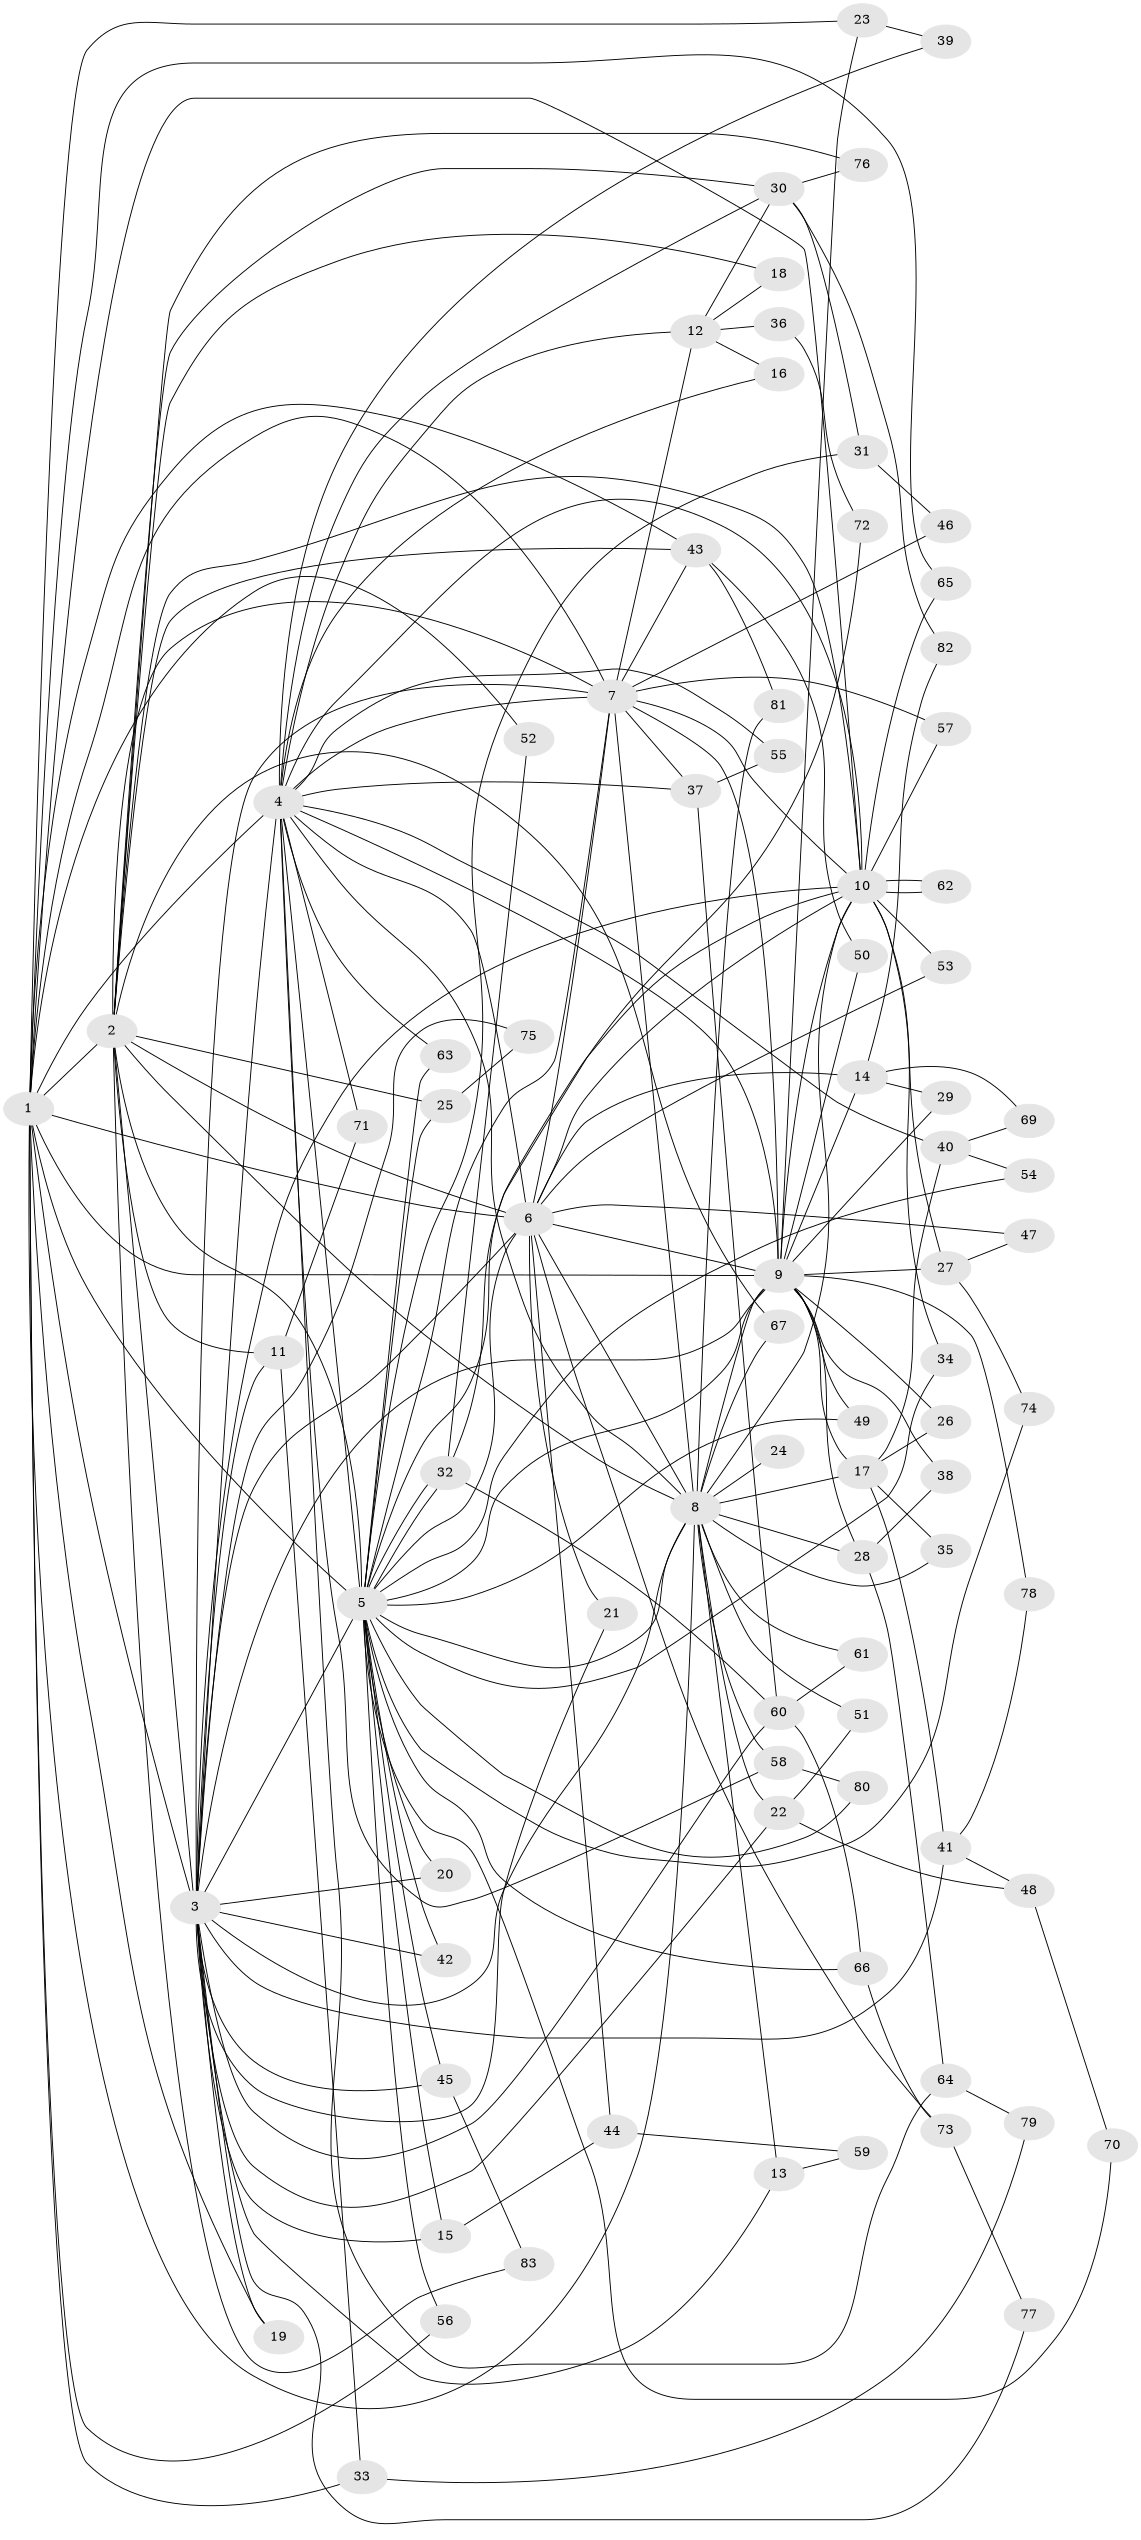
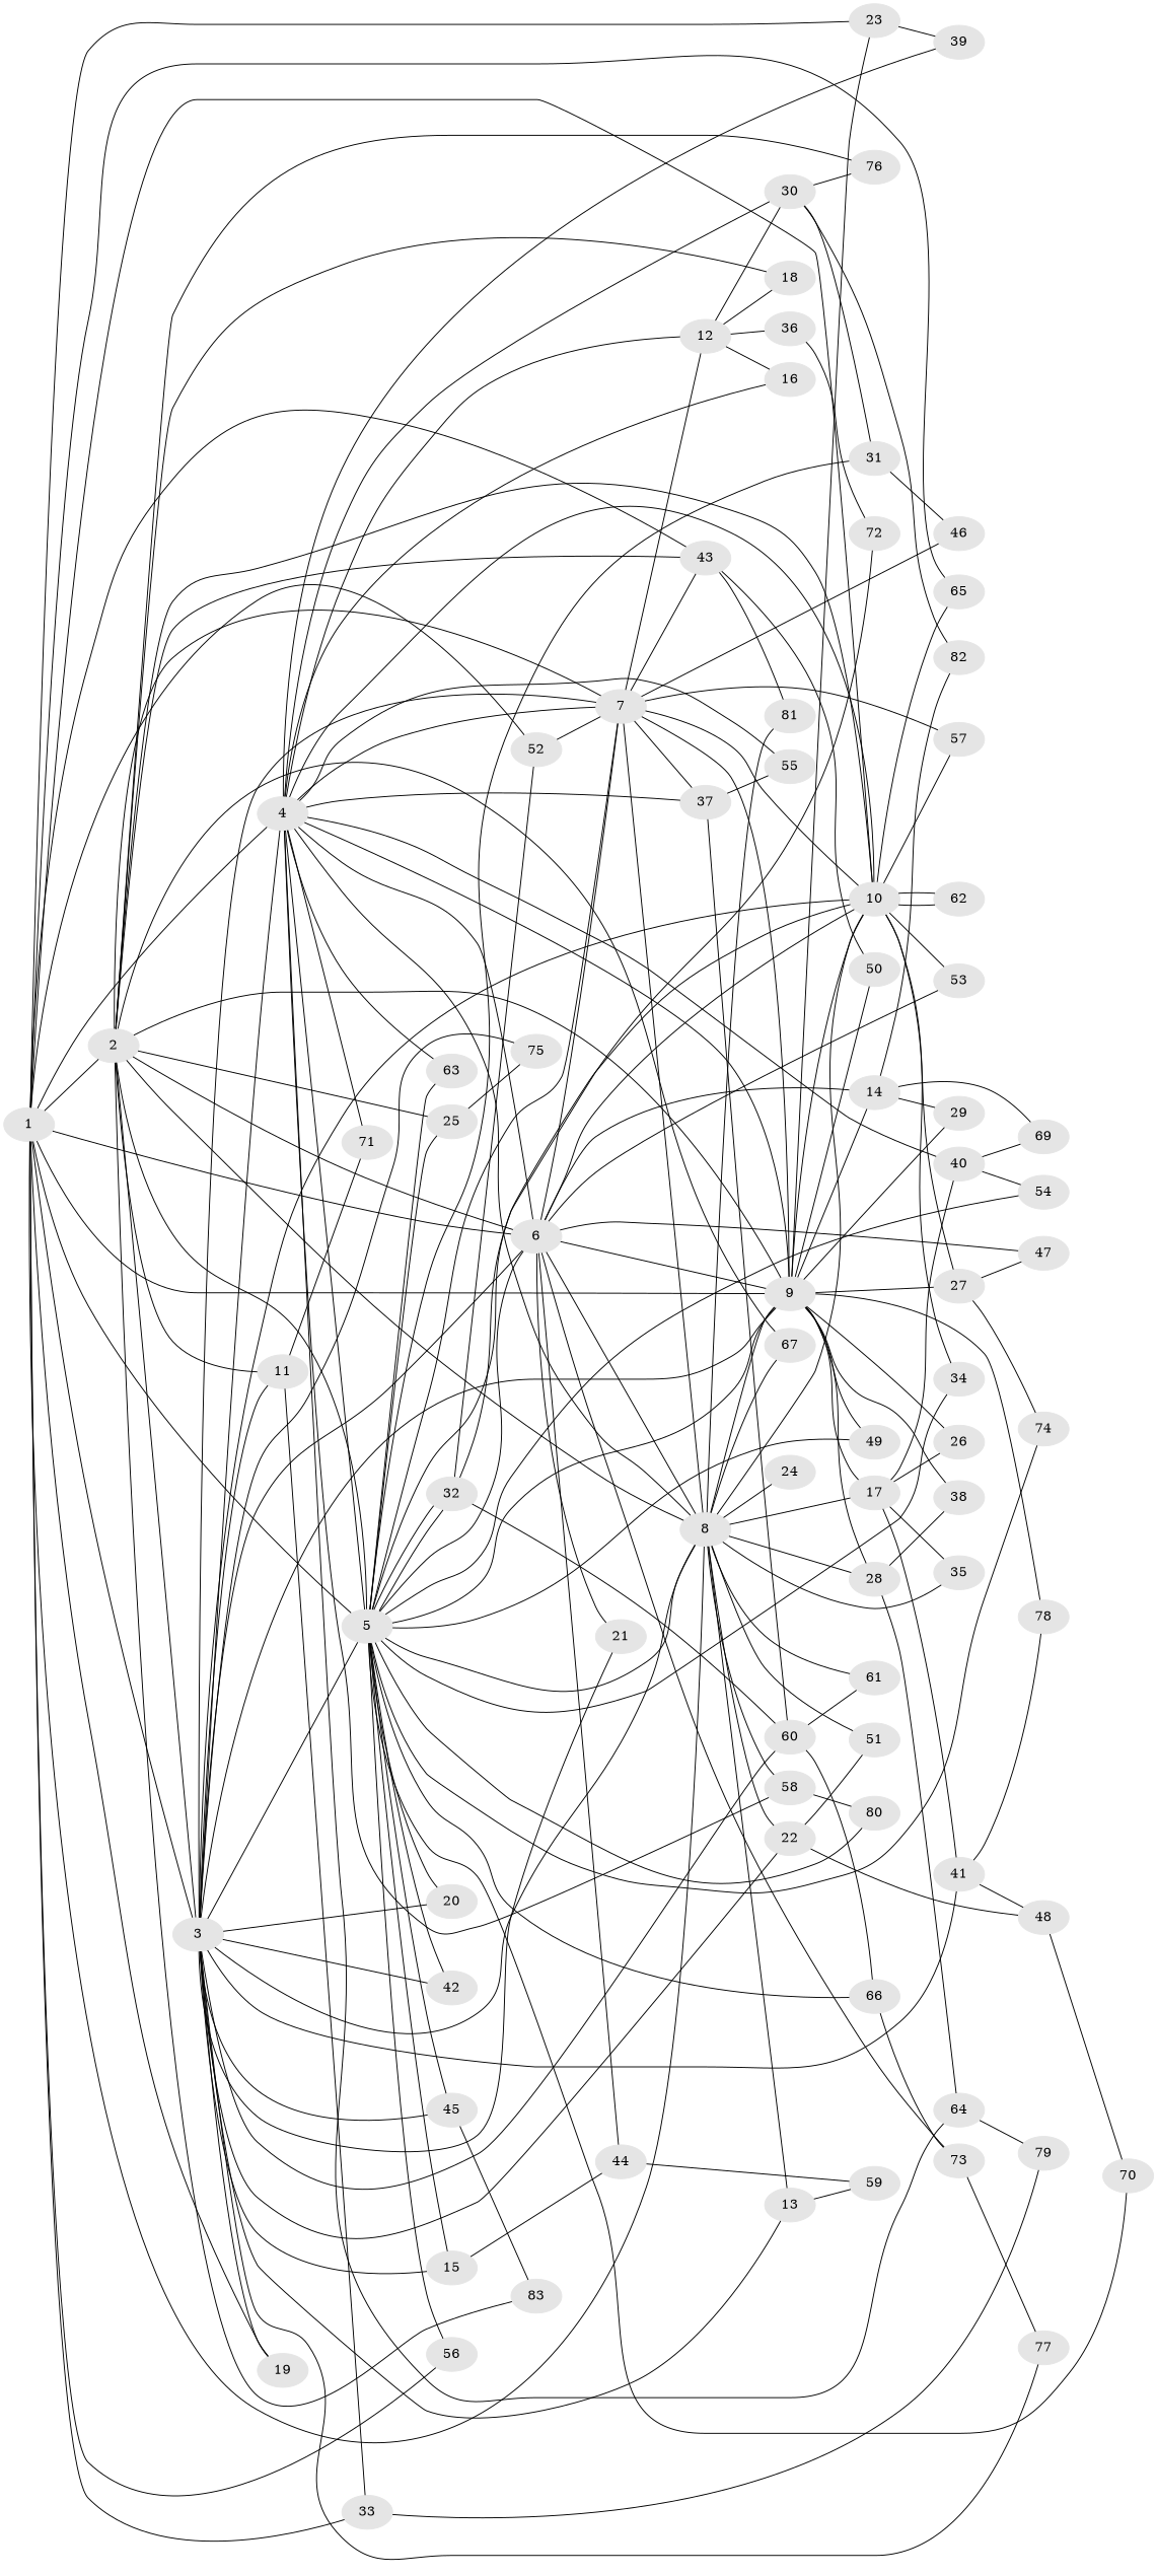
  graph {
    rankdir=LR
    node [color=gray90 style=filled]
    1
    2
    3
    4
    5
    6
    7
    8
    9
    10
    19
    23
    33
    43
    52
    56
    65
    11
    18
    25
    67
    76
    83
    13
    15
    20
    21
    22
    41
    42
    45
    75
    77
    60
    12
    16
    30
    37
    39
    40
    55
    58
    63
    64
    71
    31
    32
    34
    49
    54
    66
    70
    74
    80
    14
    44
    47
    53
    73
    46
    57
    24
    17
    28
    35
    51
    61
    81
    26
    27
    29
    38
    50
    78
    62
    79
    59
    48
    36
    82
    69
    72
    1 -- 2
    1 -- 3
    1 -- 4
    1 -- 5
    1 -- 6
-   1 -- 7
+   52 -- 7
    1 -- 8
    1 -- 9
    1 -- 10
    1 -- 19
    1 -- 23
    1 -- 33
    1 -- 43
    1 -- 52
    1 -- 56
    1 -- 65
    2 -- 3
    2 -- 5
    2 -- 6
    2 -- 7
    2 -- 8
-   2 -- 30
+   2 -- 9
    2 -- 10
    2 -- 43
    2 -- 11
    2 -- 18
    2 -- 25
    2 -- 67
    2 -- 76
    2 -- 83
    3 -- 4
    3 -- 5
    3 -- 6
    3 -- 7
    3 -- 8
    3 -- 9
    3 -- 10
    3 -- 19
    3 -- 11
    3 -- 13
    3 -- 15
    3 -- 20
    3 -- 21
    3 -- 22
    3 -- 41
    3 -- 42
    3 -- 45
    3 -- 75
    3 -- 77
    3 -- 60
    4 -- 5
    4 -- 6
    4 -- 7
    4 -- 8
    4 -- 9
    4 -- 10
    4 -- 12
    4 -- 16
    4 -- 30
    4 -- 37
    4 -- 39
    4 -- 40
    4 -- 55
    4 -- 58
    4 -- 63
    4 -- 64
    4 -- 71
    5 -- 6
    5 -- 7
    5 -- 8
    5 -- 9
    5 -- 10
    5 -- 56
    5 -- 25
    5 -- 15
    5 -- 20
    5 -- 42
    5 -- 45
    5 -- 63
    5 -- 31
    5 -- 32
    5 -- 32
    5 -- 34
    5 -- 49
    5 -- 54
    5 -- 66
    5 -- 70
    5 -- 74
    5 -- 80
    6 -- 7
    6 -- 8
    6 -- 9
    6 -- 10
    6 -- 21
    6 -- 14
    6 -- 44
    6 -- 47
    6 -- 53
    6 -- 73
    7 -- 8
    7 -- 9
    7 -- 10
    7 -- 43
    7 -- 12
    7 -- 37
    7 -- 46
    7 -- 57
    8 -- 9
    8 -- 10
    8 -- 67
    8 -- 13
    8 -- 22
    8 -- 58
    8 -- 24
    8 -- 17
    8 -- 28
    8 -- 35
    8 -- 51
    8 -- 61
    8 -- 81
    9 -- 10
    9 -- 23
    9 -- 49
    9 -- 14
    9 -- 17
    9 -- 28
    9 -- 26
    9 -- 27
    9 -- 29
    9 -- 38
    9 -- 50
    9 -- 78
    10 -- 65
    10 -- 34
    10 -- 53
    10 -- 57
    10 -- 27
    10 -- 62
    10 -- 62
    23 -- 39
    33 -- 79
    43 -- 81
    43 -- 50
    11 -- 33
    11 -- 71
    25 -- 75
    13 -- 59
    15 -- 44
    22 -- 51
    22 -- 48
    41 -- 78
    41 -- 48
    45 -- 83
    60 -- 66
    60 -- 61
    12 -- 18
    12 -- 16
    12 -- 30
    12 -- 36
    30 -- 76
    30 -- 31
    30 -- 82
    37 -- 60
    37 -- 55
    40 -- 54
    40 -- 69
    58 -- 80
    64 -- 79
    31 -- 46
    32 -- 52
    32 -- 60
    32 -- 72
    66 -- 73
    14 -- 29
    14 -- 82
    14 -- 69
    44 -- 59
    73 -- 77
    17 -- 41
    17 -- 40
    17 -- 35
    17 -- 26
    28 -- 64
    28 -- 38
    27 -- 74
    27 -- 47
    48 -- 70
    36 -- 72
  }
